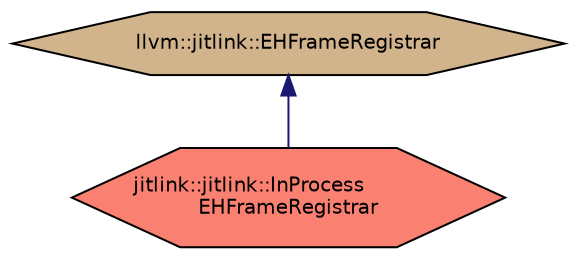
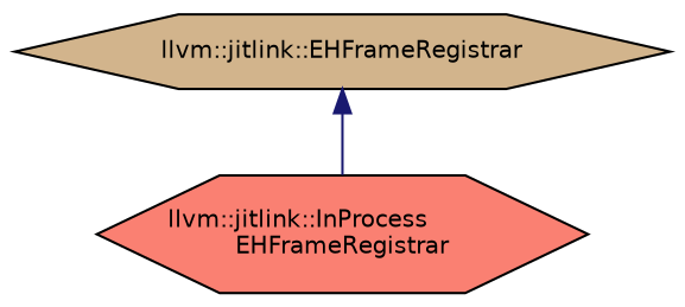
  digraph {
    node [color=black fontname=Helvetica fontsize=10 shape=hexagon style=filled]
-   n1 [fillcolor=salmon fontcolor=black height=0.2 label="jitlink::jitlink::InProcess\lEHFrameRegistrar" width=0.4]
+   n1 [fillcolor=salmon fontcolor=black height=0.2 label="llvm::jitlink::InProcess\lEHFrameRegistrar" width=0.4]
    n2 [height=0.2 label="llvm::jitlink::EHFrameRegistrar" width=0.4 fillcolor=tan]
    n2 -> n1 [color=midnightblue dir=back fontname=Helvetica fontsize=10 labelfontname=Helvetica labelfontsize=10 style=solid]
  }
